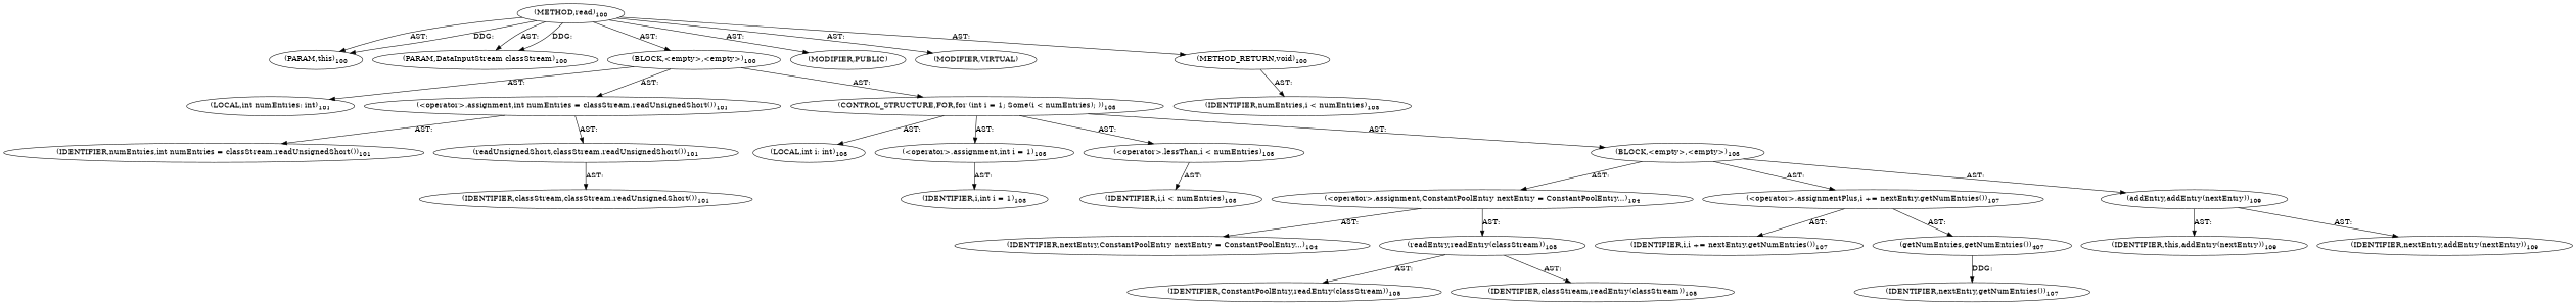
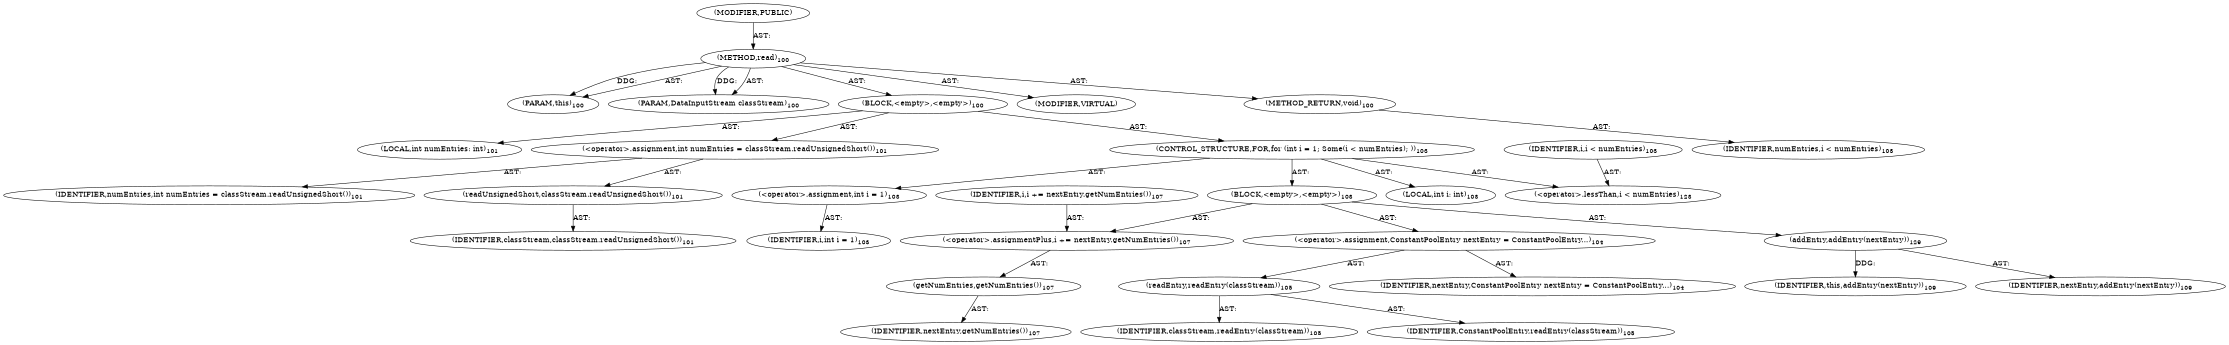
  digraph {
    n1 [label=<(METHOD,read)<SUB>100</SUB>>]
    n2 [label=<(PARAM,this)<SUB>100</SUB>>]
    n3 [label=<(PARAM,DataInputStream classStream)<SUB>100</SUB>>]
    n4 [label=<(BLOCK,&lt;empty&gt;,&lt;empty&gt;)<SUB>100</SUB>>]
    n5 [label=<(MODIFIER,PUBLIC)>]
    n6 [label=<(MODIFIER,VIRTUAL)>]
    n7 [label=<(METHOD_RETURN,void)<SUB>100</SUB>>]
    n8 [label=<(LOCAL,int numEntries: int)<SUB>101</SUB>>]
    n9 [label=<(&lt;operator&gt;.assignment,int numEntries = classStream.readUnsignedShort())<SUB>101</SUB>>]
    n10 [label=<(CONTROL_STRUCTURE,FOR,for (int i = 1; Some(i &lt; numEntries); ))<SUB>103</SUB>>]
    n11 [label=<(IDENTIFIER,numEntries,i &lt; numEntries)<SUB>103</SUB>>]
    n12 [label=<(IDENTIFIER,numEntries,int numEntries = classStream.readUnsignedShort())<SUB>101</SUB>>]
    n13 [label=<(readUnsignedShort,classStream.readUnsignedShort())<SUB>101</SUB>>]
    n14 [label=<(LOCAL,int i: int)<SUB>103</SUB>>]
    n15 [label=<(&lt;operator&gt;.assignment,int i = 1)<SUB>103</SUB>>]
-   n16 [label=<(&lt;operator&gt;.lessThan,i &lt; numEntries)<SUB>103</SUB>>]
+   n16 [label=<(&lt;operator&gt;.lessThan,i &lt; numEntries)<SUB>123</SUB>>]
    n17 [label=<(BLOCK,&lt;empty&gt;,&lt;empty&gt;)<SUB>103</SUB>>]
    n18 [label=<(IDENTIFIER,classStream,classStream.readUnsignedShort())<SUB>101</SUB>>]
    n19 [label=<(IDENTIFIER,i,int i = 1)<SUB>103</SUB>>]
    n20 [label=<(IDENTIFIER,i,i &lt; numEntries)<SUB>103</SUB>>]
    n21 [label=<(&lt;operator&gt;.assignment,ConstantPoolEntry nextEntry = ConstantPoolEntry...)<SUB>104</SUB>>]
    n22 [label=<(&lt;operator&gt;.assignmentPlus,i += nextEntry.getNumEntries())<SUB>107</SUB>>]
-   n23 [label=<(addEntry,addEntry(nextEntry))<SUB>109</SUB>>]
+   n23 [label=<(addEntry,addEntry(nextEntry))<SUB>129</SUB>>]
    n24 [label=<(IDENTIFIER,nextEntry,ConstantPoolEntry nextEntry = ConstantPoolEntry...)<SUB>104</SUB>>]
    n25 [label=<(readEntry,readEntry(classStream))<SUB>105</SUB>>]
    n26 [label=<(IDENTIFIER,i,i += nextEntry.getNumEntries())<SUB>107</SUB>>]
-   n27 [label=<(getNumEntries,getNumEntries())<SUB>407</SUB>>]
+   n27 [label=<(getNumEntries,getNumEntries())<SUB>107</SUB>>]
    n28 [label=<(IDENTIFIER,this,addEntry(nextEntry))<SUB>109</SUB>>]
    n29 [label=<(IDENTIFIER,nextEntry,addEntry(nextEntry))<SUB>109</SUB>>]
    n30 [label=<(IDENTIFIER,ConstantPoolEntry,readEntry(classStream))<SUB>105</SUB>>]
    n31 [label=<(IDENTIFIER,classStream,readEntry(classStream))<SUB>105</SUB>>]
    n32 [label=<(IDENTIFIER,nextEntry,getNumEntries())<SUB>107</SUB>>]
    n1 -> n2 [label="AST: "]
    n1 -> n2 [label="DDG: "]
    n1 -> n3 [label="AST: "]
    n1 -> n3 [label="DDG: "]
    n1 -> n4 [label="AST: "]
-   n1 -> n5 [label="AST: "]
+   n5 -> n1 [label="AST: "]
    n1 -> n6 [label="AST: "]
    n1 -> n7 [label="AST: "]
    n4 -> n8 [label="AST: "]
    n4 -> n9 [label="AST: "]
    n4 -> n10 [label="AST: "]
    n7 -> n11 [label="AST: "]
    n9 -> n12 [label="AST: "]
    n9 -> n13 [label="AST: "]
    n10 -> n14 [label="AST: "]
    n10 -> n15 [label="AST: "]
    n10 -> n16 [label="AST: "]
    n10 -> n17 [label="AST: "]
    n13 -> n18 [label="AST: "]
    n15 -> n19 [label="AST: "]
-   n16 -> n20 [label="AST: "]
+   n20 -> n16 [label="AST: "]
    n17 -> n21 [label="AST: "]
    n17 -> n22 [label="AST: "]
    n17 -> n23 [label="AST: "]
    n21 -> n24 [label="AST: "]
    n21 -> n25 [label="AST: "]
-   n22 -> n26 [label="AST: "]
+   n26 -> n22 [label="AST: "]
    n22 -> n27 [label="AST: "]
-   n23 -> n28 [label="AST: "]
+   n23 -> n28 [label="DDG: "]
    n23 -> n29 [label="AST: "]
    n25 -> n30 [label="AST: "]
    n25 -> n31 [label="AST: "]
-   n27 -> n32 [label="DDG: "]
+   n27 -> n32 [label="AST: "]
  }
